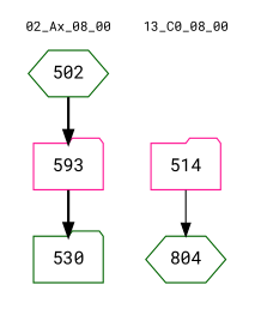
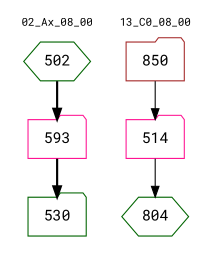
  digraph {
    fontname="Roboto Mono"
    node [color=darkgreen fontname="Roboto Mono" shape=folder]
    edge [color=black fontname="Roboto Mono" style=bold]
    n1 [label=502 shape=hexagon]
    n2 [color=deeppink label=593]
    n3 [label=530]
+   n4 [color=brown label=850]
    n5 [color=deeppink label=514]
    n6 [label=804 shape=hexagon]
    subgraph cluster_1 {
      color=white
      fontsize=10
      label="02_Ax_08_00"
      n1
      n2
      n3
    }
    subgraph cluster_2 {
      color=white
      fontsize=10
      label="13_C0_08_00"
+     n4
      n5
      n6
    }
    n1 -> n2
    n2 -> n3
+   n4 -> n5 [style=solid]
    n5 -> n6 [style=solid]
  }
